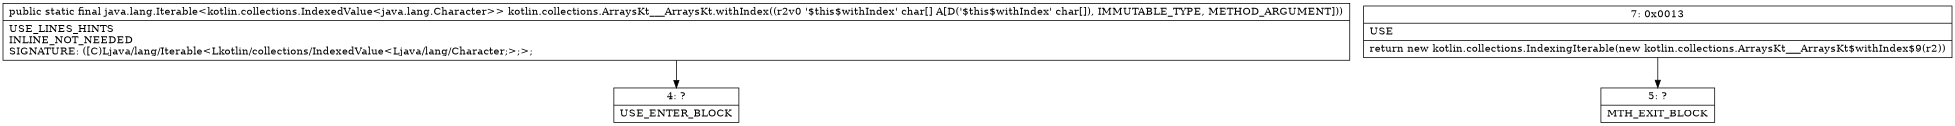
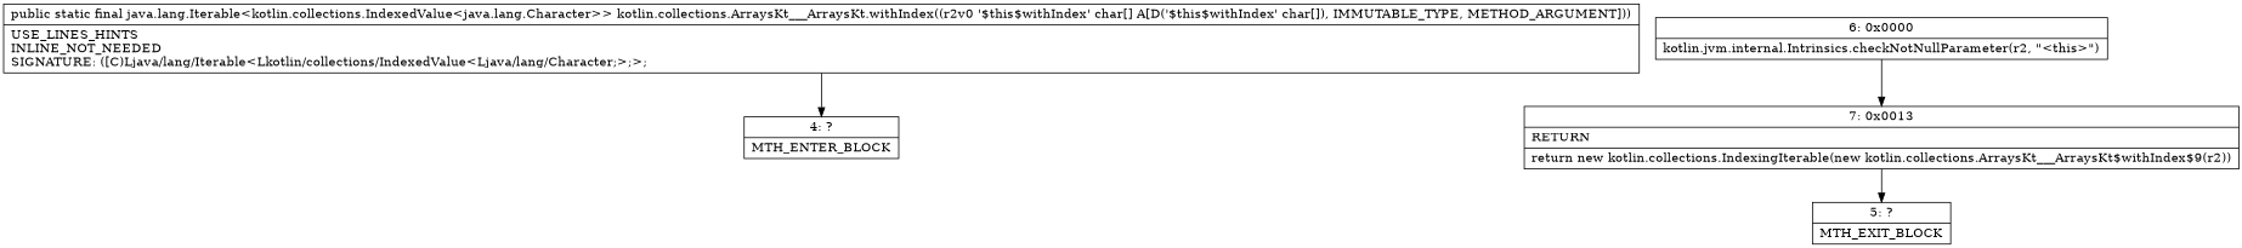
  digraph {
    node [shape=record]
-   n1 [label="{4\:\ ?|USE_ENTER_BLOCK\l}"]
-   n3 [label="{7\:\ 0x0013|USE\l|return new kotlin.collections.IndexingIterable(new kotlin.collections.ArraysKt___ArraysKt$withIndex$9(r2))\l}"]
+   n1 [label="{4\:\ ?|MTH_ENTER_BLOCK\l}"]
+   n2 [label="{6\:\ 0x0000|kotlin.jvm.internal.Intrinsics.checkNotNullParameter(r2, \"\<this\>\")\l}"]
+   n3 [label="{7\:\ 0x0013|RETURN\l|return new kotlin.collections.IndexingIterable(new kotlin.collections.ArraysKt___ArraysKt$withIndex$9(r2))\l}"]
    n4 [label="{5\:\ ?|MTH_EXIT_BLOCK\l}"]
    n5 [label="{public static final java.lang.Iterable\<kotlin.collections.IndexedValue\<java.lang.Character\>\> kotlin.collections.ArraysKt___ArraysKt.withIndex((r2v0 '$this$withIndex' char[] A[D('$this$withIndex' char[]), IMMUTABLE_TYPE, METHOD_ARGUMENT]))  | USE_LINES_HINTS\lINLINE_NOT_NEEDED\lSIGNATURE: ([C)Ljava\/lang\/Iterable\<Lkotlin\/collections\/IndexedValue\<Ljava\/lang\/Character;\>;\>;\l}"]
+   n2 -> n3
    n3 -> n4
    n5 -> n1
  }
